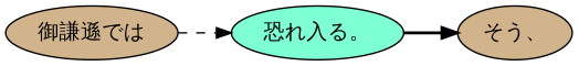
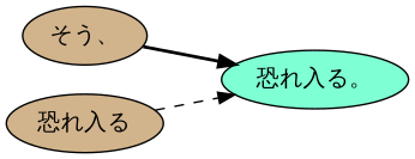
  digraph {
    rankdir=LR
    node [fillcolor=tan style=filled]
    n1 [label="そう、"]
    n2 [fillcolor=aquamarine label="恐れ入る。"]
-   n3 [label="御謙遜では"]
-   n2 -> n1 [style=bold]
+   n3 [label="恐れ入る"]
+   n1 -> n2 [style=bold]
    n3 -> n2 [style=dashed]
  }
